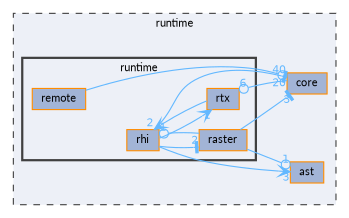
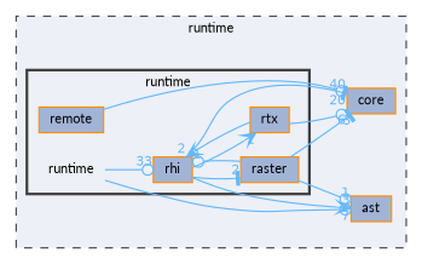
  digraph {
    compound=true
    fontname=Lato
    rankdir=LR
    node [color=darkorange fontname=Lato fontsize=10 shape=box fillcolor="#a2b4d6" style=filled]
    edge [arrowhead=odot color=steelblue1 fontcolor=steelblue1 fontname=Lato fontsize=10 headlabel=1 labeldistance=1.5 labelfontname=Helvetica labelfontsize=10]
+   n1 [height=0.2 label=runtime shape=plaintext width=0.4 fillcolor="" style=""]
    n2 [height=0.2 label=raster width=0.4]
    n3 [height=0.2 label=remote width=0.4]
    n4 [height=0.2 label=rhi width=0.4]
    n5 [height=0.2 label=rtx width=0.4]
    n6 [height=0.2 label=core width=0.4]
    n7 [height=0.2 label=ast width=0.4]
    subgraph cluster_1 {
      bgcolor="#edf0f7"
      fontsize=10
      label=runtime
      pencolor=grey25
      style="filled,dashed"
      n6
      n7
      subgraph cluster_2 {
        bgcolor="#edf0f7"
        fontsize=10
        label=runtime
        pencolor=grey25
        style="filled,bold"
+       n1
        n2
        n3
        n4
        n5
      }
    }
+   n1 -> n4 [headlabel=33]
+   n1 -> n7 [headlabel=7]
    n2 -> n4
    n2 -> n6 [arrowhead=tee headlabel=3]
    n2 -> n7
    n3 -> n6 [headlabel=40]
    n4 -> n2 [arrowhead=tee headlabel=2]
    n4 -> n5 [arrowhead=vee]
    n4 -> n6 [arrowhead=tee headlabel=20]
    n4 -> n7 [arrowhead=vee headlabel=3]
    n5 -> n4 [arrowhead=vee headlabel=2]
-   n6 -> n5 [headlabel=6]
+   n5 -> n6 [headlabel=6]
  }
